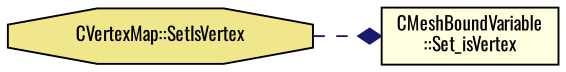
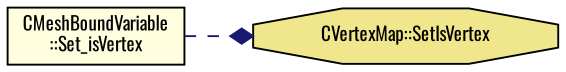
  digraph {
    rankdir=LR
    fontname=Oswald
    node [color=black fontname=Oswald fontsize=10 style=filled]
    n1 [fillcolor=lightyellow fontcolor=black height=0.2 label="CMeshBoundVariable\l::Set_isVertex" shape=box width=0.4]
    n2 [fillcolor=khaki height=0.2 label="CVertexMap::SetIsVertex" shape=octagon width=0.4]
-   n2 -> n1 [color=midnightblue fontname=Oswald fontsize=10 labelfontname=Helvetica labelfontsize=10 style=dashed arrowhead=diamond]
+   n1 -> n2 [color=midnightblue fontname=Oswald fontsize=10 labelfontname=Helvetica labelfontsize=10 style=dashed arrowhead=diamond]
  }
